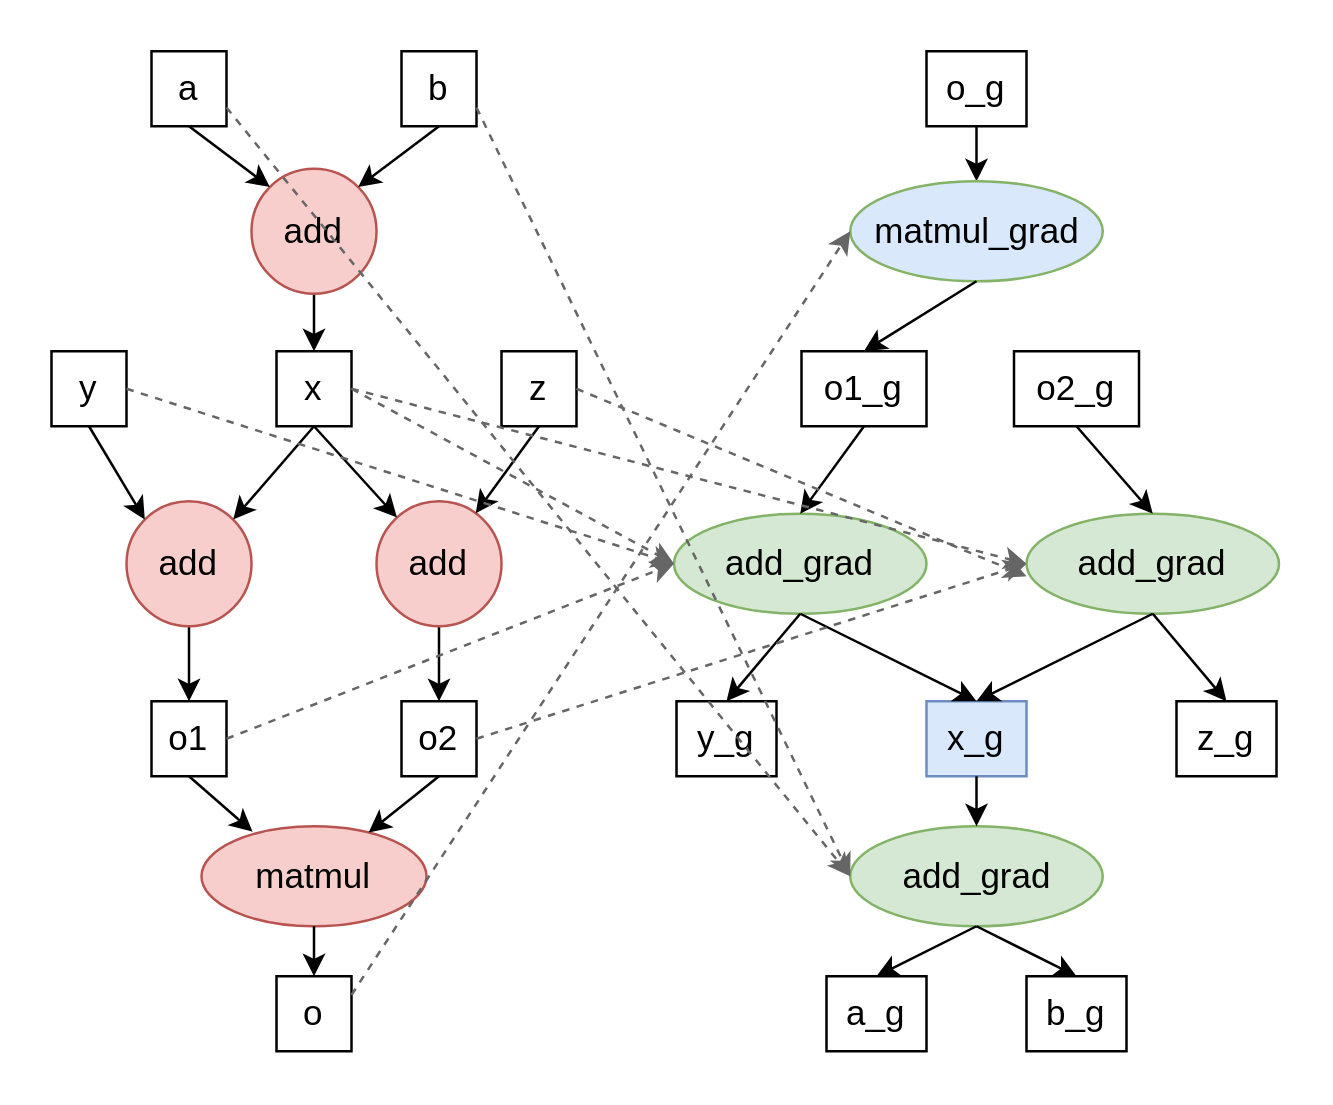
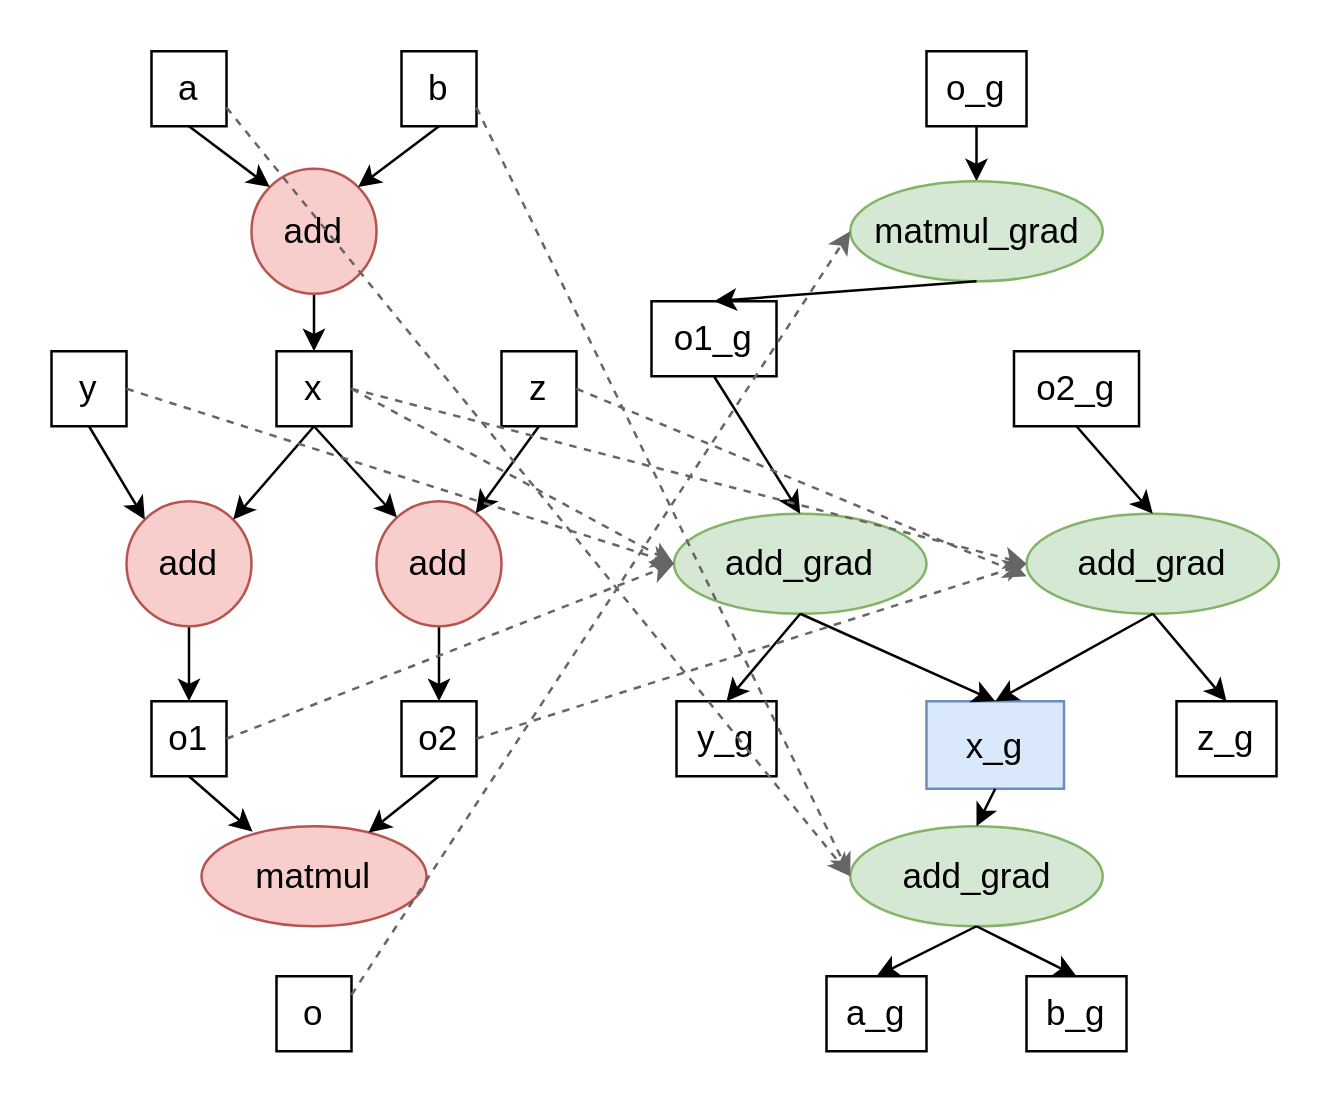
  <mxCell id="0" />
  <mxCell id="1" parent="0" />
  <mxCell id="2" value="a" style="text;html=1;fillColor=none;align=center;verticalAlign=middle;whiteSpace=wrap;rounded=0;strokeColor=#000000;fontSize=14;" vertex="1" parent="1"><mxGeometry x="60" y="20" width="30" height="30" as="geometry" /></mxCell>
  <mxCell id="3" value="b" style="text;html=1;fillColor=none;align=center;verticalAlign=middle;whiteSpace=wrap;rounded=0;strokeColor=#000000;fontSize=14;" vertex="1" parent="1"><mxGeometry x="160" y="20" width="30" height="30" as="geometry" /></mxCell>
  <mxCell id="4" value="x" style="text;html=1;fillColor=none;align=center;verticalAlign=middle;whiteSpace=wrap;rounded=0;strokeColor=#000000;fontSize=14;" vertex="1" parent="1"><mxGeometry x="110" y="140" width="30" height="30" as="geometry" /></mxCell>
  <mxCell id="5" style="edgeStyle=orthogonalEdgeStyle;rounded=0;orthogonalLoop=1;jettySize=auto;html=1;exitX=0.5;exitY=1;exitDx=0;exitDy=0;fontSize=14;" edge="1" parent="1" source="6" target="4"><mxGeometry relative="1" as="geometry" /></mxCell>
  <mxCell id="6" value="add" style="ellipse;whiteSpace=wrap;html=1;aspect=fixed;strokeColor=#b85450;fontSize=14;fillColor=#f8cecc;" vertex="1" parent="1"><mxGeometry x="100" y="67" width="50" height="50" as="geometry" /></mxCell>
  <mxCell id="7" value="y" style="text;html=1;fillColor=none;align=center;verticalAlign=middle;whiteSpace=wrap;rounded=0;strokeColor=#000000;fontSize=14;" vertex="1" parent="1"><mxGeometry x="20" y="140" width="30" height="30" as="geometry" /></mxCell>
  <mxCell id="8" value="z" style="text;html=1;fillColor=none;align=center;verticalAlign=middle;whiteSpace=wrap;rounded=0;strokeColor=#000000;fontSize=14;" vertex="1" parent="1"><mxGeometry x="200" y="140" width="30" height="30" as="geometry" /></mxCell>
  <mxCell id="9" style="edgeStyle=orthogonalEdgeStyle;rounded=0;orthogonalLoop=1;jettySize=auto;html=1;exitX=0.5;exitY=1;exitDx=0;exitDy=0;entryX=0.5;entryY=0;entryDx=0;entryDy=0;fontSize=14;" edge="1" parent="1" source="10" target="13"><mxGeometry relative="1" as="geometry" /></mxCell>
  <mxCell id="10" value="add" style="ellipse;whiteSpace=wrap;html=1;aspect=fixed;strokeColor=#b85450;fontSize=14;fillColor=#f8cecc;" vertex="1" parent="1"><mxGeometry x="50" y="200" width="50" height="50" as="geometry" /></mxCell>
  <mxCell id="11" style="edgeStyle=orthogonalEdgeStyle;rounded=0;orthogonalLoop=1;jettySize=auto;html=1;exitX=0.5;exitY=1;exitDx=0;exitDy=0;entryX=0.5;entryY=0;entryDx=0;entryDy=0;fontSize=14;" edge="1" parent="1" source="12" target="14"><mxGeometry relative="1" as="geometry" /></mxCell>
  <mxCell id="12" value="add" style="ellipse;whiteSpace=wrap;html=1;aspect=fixed;strokeColor=#b85450;fontSize=14;fillColor=#f8cecc;" vertex="1" parent="1"><mxGeometry x="150" y="200" width="50" height="50" as="geometry" /></mxCell>
  <mxCell id="13" value="o1" style="text;html=1;fillColor=none;align=center;verticalAlign=middle;whiteSpace=wrap;rounded=0;strokeColor=#000000;fontSize=14;" vertex="1" parent="1"><mxGeometry x="60" y="280" width="30" height="30" as="geometry" /></mxCell>
  <mxCell id="14" value="o2" style="text;html=1;fillColor=none;align=center;verticalAlign=middle;whiteSpace=wrap;rounded=0;strokeColor=#000000;fontSize=14;" vertex="1" parent="1"><mxGeometry x="160" y="280" width="30" height="30" as="geometry" /></mxCell>
  <mxCell id="15" value="matmul" style="ellipse;whiteSpace=wrap;html=1;strokeColor=#b85450;fontSize=14;fillColor=#f8cecc;" vertex="1" parent="1"><mxGeometry x="80" y="330" width="90" height="40" as="geometry" /></mxCell>
  <mxCell id="16" value="o" style="text;html=1;fillColor=none;align=center;verticalAlign=middle;whiteSpace=wrap;rounded=0;strokeColor=#000000;fontSize=14;" vertex="1" parent="1"><mxGeometry x="110" y="390" width="30" height="30" as="geometry" /></mxCell>
  <mxCell id="17" value="" style="endArrow=classic;html=1;fontSize=14;exitX=0.5;exitY=1;exitDx=0;exitDy=0;entryX=0;entryY=0;entryDx=0;entryDy=0;" edge="1" parent="1" source="2" target="6"><mxGeometry width="50" height="50" relative="1" as="geometry"><mxPoint x="300" y="200" as="sourcePoint" /><mxPoint x="350" y="150" as="targetPoint" /></mxGeometry></mxCell>
  <mxCell id="18" value="" style="endArrow=classic;html=1;fontSize=14;exitX=0.5;exitY=1;exitDx=0;exitDy=0;entryX=1;entryY=0;entryDx=0;entryDy=0;" edge="1" parent="1" source="3" target="6"><mxGeometry width="50" height="50" relative="1" as="geometry"><mxPoint x="230" y="170" as="sourcePoint" /><mxPoint x="280" y="120" as="targetPoint" /></mxGeometry></mxCell>
  <mxCell id="19" value="" style="endArrow=classic;html=1;fontSize=14;exitX=0.5;exitY=1;exitDx=0;exitDy=0;entryX=0;entryY=0;entryDx=0;entryDy=0;" edge="1" parent="1" source="7" target="10"><mxGeometry width="50" height="50" relative="1" as="geometry"><mxPoint x="0" y="260" as="sourcePoint" /><mxPoint x="50" y="210" as="targetPoint" /></mxGeometry></mxCell>
  <mxCell id="20" value="" style="endArrow=classic;html=1;fontSize=14;exitX=0.5;exitY=1;exitDx=0;exitDy=0;entryX=1;entryY=0;entryDx=0;entryDy=0;" edge="1" parent="1" source="4" target="10"><mxGeometry width="50" height="50" relative="1" as="geometry"><mxPoint x="10" y="280" as="sourcePoint" /><mxPoint x="60" y="230" as="targetPoint" /></mxGeometry></mxCell>
  <mxCell id="21" value="" style="endArrow=classic;html=1;fontSize=14;exitX=0.5;exitY=1;exitDx=0;exitDy=0;" edge="1" parent="1" source="4" target="12"><mxGeometry width="50" height="50" relative="1" as="geometry"><mxPoint x="-10" y="310" as="sourcePoint" /><mxPoint x="40" y="260" as="targetPoint" /></mxGeometry></mxCell>
  <mxCell id="22" value="" style="endArrow=classic;html=1;fontSize=14;exitX=0.5;exitY=1;exitDx=0;exitDy=0;" edge="1" parent="1" source="8" target="12"><mxGeometry width="50" height="50" relative="1" as="geometry"><mxPoint x="50" y="310" as="sourcePoint" /><mxPoint x="100" y="260" as="targetPoint" /></mxGeometry></mxCell>
  <mxCell id="23" value="" style="endArrow=classic;html=1;fontSize=14;exitX=0.5;exitY=1;exitDx=0;exitDy=0;entryX=0.227;entryY=0.054;entryDx=0;entryDy=0;entryPerimeter=0;" edge="1" parent="1" source="13" target="15"><mxGeometry width="50" height="50" relative="1" as="geometry"><mxPoint x="20" y="380" as="sourcePoint" /><mxPoint x="70" y="330" as="targetPoint" /></mxGeometry></mxCell>
  <mxCell id="24" value="" style="endArrow=classic;html=1;fontSize=14;exitX=0.5;exitY=1;exitDx=0;exitDy=0;" edge="1" parent="1" source="14" target="15"><mxGeometry width="50" height="50" relative="1" as="geometry"><mxPoint x="200" y="380" as="sourcePoint" /><mxPoint x="250" y="330" as="targetPoint" /></mxGeometry></mxCell>
- <mxCell id="25" value="" style="endArrow=classic;html=1;fontSize=14;exitX=0.5;exitY=1;exitDx=0;exitDy=0;" edge="1" parent="1" source="15" target="16"><mxGeometry width="50" height="50" relative="1" as="geometry"><mxPoint x="30" y="410" as="sourcePoint" /><mxPoint x="80" y="360" as="targetPoint" /></mxGeometry></mxCell>
  <mxCell id="26" style="edgeStyle=orthogonalEdgeStyle;rounded=0;orthogonalLoop=1;jettySize=auto;html=1;exitX=0.5;exitY=1;exitDx=0;exitDy=0;entryX=0.5;entryY=0;entryDx=0;entryDy=0;fontSize=14;" edge="1" parent="1" source="27" target="28"><mxGeometry relative="1" as="geometry" /></mxCell>
  <mxCell id="27" value="o_g" style="text;html=1;fillColor=none;align=center;verticalAlign=middle;whiteSpace=wrap;rounded=0;strokeColor=#000000;fontSize=14;" vertex="1" parent="1"><mxGeometry x="370" y="20" width="40" height="30" as="geometry" /></mxCell>
- <mxCell id="28" value="matmul_grad" style="ellipse;whiteSpace=wrap;html=1;strokeColor=#82b366;fontSize=14;fillColor=#dae8fc;" vertex="1" parent="1"><mxGeometry x="339.5" y="72" width="101" height="40" as="geometry" /></mxCell>
- <mxCell id="29" value="o1_g&lt;br&gt;" style="text;html=1;fillColor=none;align=center;verticalAlign=middle;whiteSpace=wrap;rounded=0;strokeColor=#000000;fontSize=14;" vertex="1" parent="1"><mxGeometry x="320" y="140" width="50" height="30" as="geometry" /></mxCell>
+ <mxCell id="28" value="matmul_grad" style="ellipse;whiteSpace=wrap;html=1;strokeColor=#82b366;fontSize=14;fillColor=#d5e8d4;" vertex="1" parent="1"><mxGeometry x="339.5" y="72" width="101" height="40" as="geometry" /></mxCell>
+ <mxCell id="29" value="o1_g&lt;br&gt;" style="text;html=1;fillColor=none;align=center;verticalAlign=middle;whiteSpace=wrap;rounded=0;strokeColor=#000000;fontSize=14;" vertex="1" parent="1"><mxGeometry x="260" y="120" width="50" height="30" as="geometry" /></mxCell>
  <mxCell id="30" value="o2_g" style="text;html=1;fillColor=none;align=center;verticalAlign=middle;whiteSpace=wrap;rounded=0;strokeColor=#000000;fontSize=14;" vertex="1" parent="1"><mxGeometry x="405" y="140" width="50" height="30" as="geometry" /></mxCell>
  <mxCell id="31" value="add_grad" style="ellipse;whiteSpace=wrap;html=1;strokeColor=#82b366;fontSize=14;fillColor=#d5e8d4;" vertex="1" parent="1"><mxGeometry x="269" y="205" width="101" height="40" as="geometry" /></mxCell>
  <mxCell id="32" value="add_grad" style="ellipse;whiteSpace=wrap;html=1;strokeColor=#82b366;fontSize=14;fillColor=#d5e8d4;" vertex="1" parent="1"><mxGeometry x="410" y="205" width="101" height="40" as="geometry" /></mxCell>
  <mxCell id="33" value="y_g" style="text;html=1;fillColor=none;align=center;verticalAlign=middle;whiteSpace=wrap;rounded=0;strokeColor=#000000;fontSize=14;" vertex="1" parent="1"><mxGeometry x="270" y="280" width="40" height="30" as="geometry" /></mxCell>
- <mxCell id="34" value="x_g" style="text;html=1;fillColor=#dae8fc;align=center;verticalAlign=middle;whiteSpace=wrap;rounded=0;strokeColor=#6c8ebf;fontSize=14;" vertex="1" parent="1"><mxGeometry x="370" y="280" width="40" height="30" as="geometry" /></mxCell>
+ <mxCell id="34" value="x_g" style="text;html=1;fillColor=#dae8fc;align=center;verticalAlign=middle;whiteSpace=wrap;rounded=0;strokeColor=#6c8ebf;fontSize=14;" vertex="1" parent="1"><mxGeometry x="370" y="280" width="55" height="35" as="geometry" /></mxCell>
  <mxCell id="35" value="z_g" style="text;html=1;fillColor=none;align=center;verticalAlign=middle;whiteSpace=wrap;rounded=0;strokeColor=#000000;fontSize=14;" vertex="1" parent="1"><mxGeometry x="470" y="280" width="40" height="30" as="geometry" /></mxCell>
  <mxCell id="36" value="add_grad" style="ellipse;whiteSpace=wrap;html=1;strokeColor=#82b366;fontSize=14;fillColor=#d5e8d4;" vertex="1" parent="1"><mxGeometry x="339.5" y="330" width="101" height="40" as="geometry" /></mxCell>
  <mxCell id="37" value="a_g" style="text;html=1;fillColor=none;align=center;verticalAlign=middle;whiteSpace=wrap;rounded=0;strokeColor=#000000;fontSize=14;" vertex="1" parent="1"><mxGeometry x="330" y="390" width="40" height="30" as="geometry" /></mxCell>
  <mxCell id="38" value="b_g" style="text;html=1;fillColor=none;align=center;verticalAlign=middle;whiteSpace=wrap;rounded=0;strokeColor=#000000;fontSize=14;" vertex="1" parent="1"><mxGeometry x="410" y="390" width="40" height="30" as="geometry" /></mxCell>
  <mxCell id="39" value="" style="endArrow=classic;html=1;fontSize=14;exitX=0.5;exitY=1;exitDx=0;exitDy=0;entryX=0.5;entryY=0;entryDx=0;entryDy=0;" edge="1" parent="1" source="28" target="29"><mxGeometry width="50" height="50" relative="1" as="geometry"><mxPoint x="250" y="250" as="sourcePoint" /><mxPoint x="300" y="200" as="targetPoint" /></mxGeometry></mxCell>
  <mxCell id="40" value="" style="endArrow=classic;html=1;fontSize=14;exitX=0.5;exitY=1;exitDx=0;exitDy=0;entryX=0.5;entryY=0;entryDx=0;entryDy=0;" edge="1" parent="1" source="29" target="31"><mxGeometry width="50" height="50" relative="1" as="geometry"><mxPoint x="240" y="340" as="sourcePoint" /><mxPoint x="290" y="290" as="targetPoint" /></mxGeometry></mxCell>
  <mxCell id="41" value="" style="endArrow=classic;html=1;fontSize=14;exitX=0.5;exitY=1;exitDx=0;exitDy=0;entryX=0.5;entryY=0;entryDx=0;entryDy=0;" edge="1" parent="1" source="30" target="32"><mxGeometry width="50" height="50" relative="1" as="geometry"><mxPoint x="250" y="380" as="sourcePoint" /><mxPoint x="300" y="330" as="targetPoint" /></mxGeometry></mxCell>
  <mxCell id="42" value="" style="endArrow=classic;html=1;fontSize=14;exitX=0.5;exitY=1;exitDx=0;exitDy=0;entryX=0.5;entryY=0;entryDx=0;entryDy=0;" edge="1" parent="1" source="31" target="33"><mxGeometry width="50" height="50" relative="1" as="geometry"><mxPoint x="260" y="390" as="sourcePoint" /><mxPoint x="310" y="340" as="targetPoint" /></mxGeometry></mxCell>
  <mxCell id="43" value="" style="endArrow=classic;html=1;fontSize=14;exitX=0.5;exitY=1;exitDx=0;exitDy=0;entryX=0.5;entryY=0;entryDx=0;entryDy=0;" edge="1" parent="1" source="32" target="35"><mxGeometry width="50" height="50" relative="1" as="geometry"><mxPoint x="290" y="380" as="sourcePoint" /><mxPoint x="340" y="330" as="targetPoint" /></mxGeometry></mxCell>
  <mxCell id="44" value="" style="endArrow=classic;html=1;fontSize=14;exitX=0.5;exitY=1;exitDx=0;exitDy=0;entryX=0.5;entryY=0;entryDx=0;entryDy=0;" edge="1" parent="1" source="31" target="34"><mxGeometry width="50" height="50" relative="1" as="geometry"><mxPoint x="270" y="380" as="sourcePoint" /><mxPoint x="320" y="330" as="targetPoint" /></mxGeometry></mxCell>
  <mxCell id="45" value="" style="endArrow=classic;html=1;fontSize=14;exitX=0.5;exitY=1;exitDx=0;exitDy=0;entryX=0.5;entryY=0;entryDx=0;entryDy=0;" edge="1" parent="1" source="32" target="34"><mxGeometry width="50" height="50" relative="1" as="geometry"><mxPoint x="340" y="400" as="sourcePoint" /><mxPoint x="390" y="350" as="targetPoint" /></mxGeometry></mxCell>
  <mxCell id="46" value="" style="endArrow=classic;html=1;fontSize=14;exitX=0.5;exitY=1;exitDx=0;exitDy=0;entryX=0.5;entryY=0;entryDx=0;entryDy=0;" edge="1" parent="1" source="34" target="36"><mxGeometry width="50" height="50" relative="1" as="geometry"><mxPoint x="290" y="400" as="sourcePoint" /><mxPoint x="340" y="350" as="targetPoint" /></mxGeometry></mxCell>
  <mxCell id="47" value="" style="endArrow=classic;html=1;fontSize=14;exitX=0.5;exitY=1;exitDx=0;exitDy=0;entryX=0.5;entryY=0;entryDx=0;entryDy=0;" edge="1" parent="1" source="36" target="37"><mxGeometry width="50" height="50" relative="1" as="geometry"><mxPoint x="230" y="450" as="sourcePoint" /><mxPoint x="280" y="400" as="targetPoint" /></mxGeometry></mxCell>
  <mxCell id="48" value="" style="endArrow=classic;html=1;fontSize=14;exitX=0.5;exitY=1;exitDx=0;exitDy=0;entryX=0.5;entryY=0;entryDx=0;entryDy=0;" edge="1" parent="1" source="36" target="38"><mxGeometry width="50" height="50" relative="1" as="geometry"><mxPoint x="260" y="450" as="sourcePoint" /><mxPoint x="310" y="400" as="targetPoint" /></mxGeometry></mxCell>
  <mxCell id="49" value="" style="endArrow=classic;dashed=1;html=1;strokeWidth=1;fontSize=14;exitX=1;exitY=0.25;exitDx=0;exitDy=0;entryX=0;entryY=0.5;entryDx=0;entryDy=0;fillColor=#f5f5f5;strokeColor=#666666;endFill=1;" edge="1" parent="1" source="16" target="28"><mxGeometry width="50" height="50" relative="1" as="geometry"><mxPoint x="210" y="410" as="sourcePoint" /><mxPoint x="270" y="370" as="targetPoint" /></mxGeometry></mxCell>
  <mxCell id="50" value="" style="endArrow=classic;dashed=1;html=1;strokeWidth=1;fontSize=14;exitX=1;exitY=0.5;exitDx=0;exitDy=0;entryX=0;entryY=0.5;entryDx=0;entryDy=0;fillColor=#f5f5f5;strokeColor=#666666;endFill=1;" edge="1" parent="1" source="13" target="31"><mxGeometry width="50" height="50" relative="1" as="geometry"><mxPoint x="150" y="407.5" as="sourcePoint" /><mxPoint x="349.5" y="102" as="targetPoint" /></mxGeometry></mxCell>
  <mxCell id="51" value="" style="endArrow=classic;dashed=1;html=1;strokeWidth=1;fontSize=14;exitX=1;exitY=0.5;exitDx=0;exitDy=0;fillColor=#f5f5f5;strokeColor=#666666;endFill=1;entryX=0;entryY=0.5;entryDx=0;entryDy=0;" edge="1" parent="1" source="14" target="32"><mxGeometry width="50" height="50" relative="1" as="geometry"><mxPoint x="160" y="417.5" as="sourcePoint" /><mxPoint x="270" y="350" as="targetPoint" /></mxGeometry></mxCell>
  <mxCell id="52" value="" style="endArrow=classic;dashed=1;html=1;strokeWidth=1;fontSize=14;exitX=1;exitY=0.5;exitDx=0;exitDy=0;entryX=0;entryY=0.5;entryDx=0;entryDy=0;fillColor=#f5f5f5;strokeColor=#666666;endFill=1;" edge="1" parent="1" source="7" target="31"><mxGeometry width="50" height="50" relative="1" as="geometry"><mxPoint x="170" y="427.5" as="sourcePoint" /><mxPoint x="369.5" y="122" as="targetPoint" /></mxGeometry></mxCell>
  <mxCell id="53" value="" style="endArrow=classic;dashed=1;html=1;strokeWidth=1;fontSize=14;exitX=1;exitY=0.5;exitDx=0;exitDy=0;entryX=0;entryY=0.5;entryDx=0;entryDy=0;fillColor=#f5f5f5;strokeColor=#666666;endFill=1;" edge="1" parent="1" source="4" target="31"><mxGeometry width="50" height="50" relative="1" as="geometry"><mxPoint x="180" y="437.5" as="sourcePoint" /><mxPoint x="379.5" y="132" as="targetPoint" /></mxGeometry></mxCell>
  <mxCell id="54" value="" style="endArrow=classic;dashed=1;html=1;strokeWidth=1;fontSize=14;exitX=1;exitY=0.5;exitDx=0;exitDy=0;entryX=0;entryY=0.5;entryDx=0;entryDy=0;fillColor=#f5f5f5;strokeColor=#666666;endFill=1;" edge="1" parent="1" source="4" target="32"><mxGeometry width="50" height="50" relative="1" as="geometry"><mxPoint x="190" y="447.5" as="sourcePoint" /><mxPoint x="389.5" y="142" as="targetPoint" /></mxGeometry></mxCell>
  <mxCell id="55" value="" style="endArrow=classic;dashed=1;html=1;strokeWidth=1;fontSize=14;exitX=1;exitY=0.5;exitDx=0;exitDy=0;fillColor=#f5f5f5;strokeColor=#666666;endFill=1;" edge="1" parent="1" source="8"><mxGeometry width="50" height="50" relative="1" as="geometry"><mxPoint x="200" y="457.5" as="sourcePoint" /><mxPoint x="410" y="230" as="targetPoint" /></mxGeometry></mxCell>
  <mxCell id="56" value="" style="endArrow=classic;dashed=1;html=1;strokeWidth=1;fontSize=14;exitX=1;exitY=0.75;exitDx=0;exitDy=0;entryX=0;entryY=0.5;entryDx=0;entryDy=0;fillColor=#f5f5f5;strokeColor=#666666;endFill=1;" edge="1" parent="1" source="2" target="36"><mxGeometry width="50" height="50" relative="1" as="geometry"><mxPoint x="210" y="467.5" as="sourcePoint" /><mxPoint x="409.5" y="162" as="targetPoint" /></mxGeometry></mxCell>
  <mxCell id="57" value="" style="endArrow=classic;dashed=1;html=1;strokeWidth=1;fontSize=14;exitX=1;exitY=0.75;exitDx=0;exitDy=0;entryX=0;entryY=0.5;entryDx=0;entryDy=0;fillColor=#f5f5f5;strokeColor=#666666;endFill=1;" edge="1" parent="1" source="3" target="36"><mxGeometry width="50" height="50" relative="1" as="geometry"><mxPoint x="220" y="477.5" as="sourcePoint" /><mxPoint x="419.5" y="172" as="targetPoint" /></mxGeometry></mxCell>
